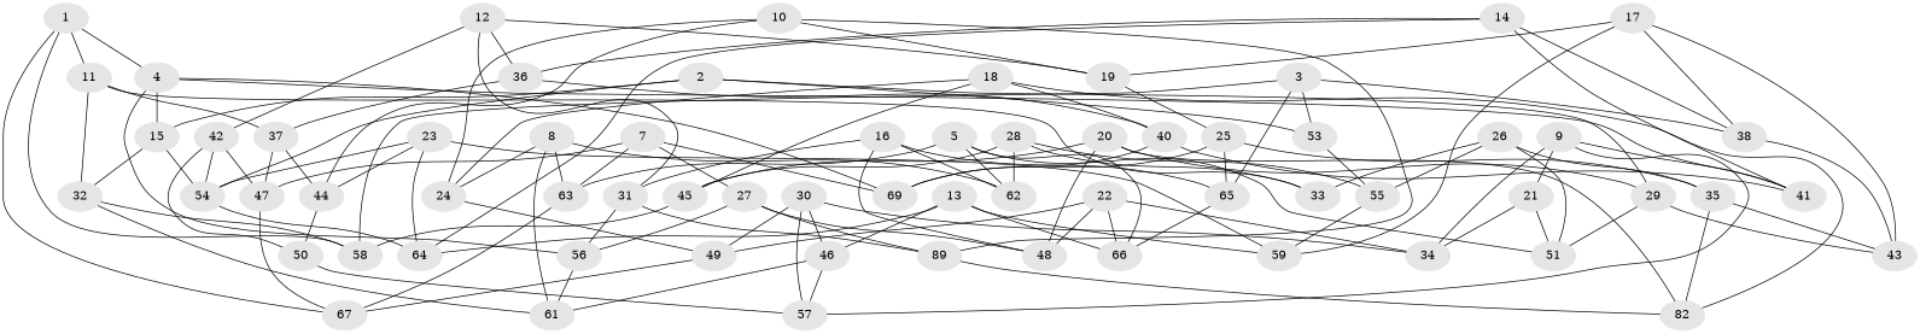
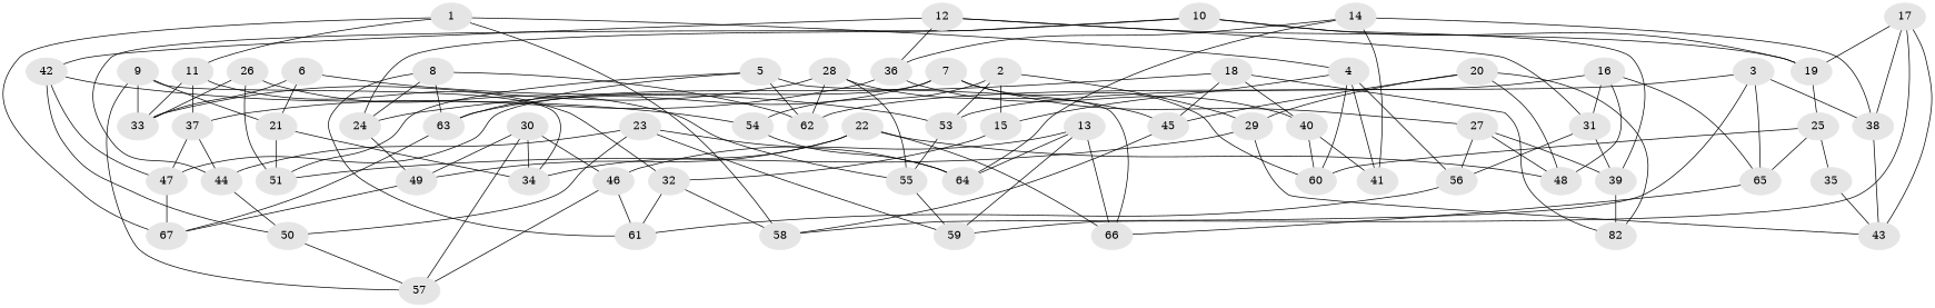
  graph {
    node [color=gray90 style=filled]
    1
    4
    11
    58
    67
    15
    41
    56
-   60 [label=69]
+   60
    33
    32
    37
    2
    29
    53
    54
    51
    43
    55
    64
    3
    38
    65
    66
    61
    5
    62
    63
+   6
    21
    34
    7
    27
    47
-   39 [label=89]
+   39
    48
    8
    24
    49
    9
    57
    10
    19
    44
    25
    n46 [label=82]
    50
    12
    31
    36
    42
    40
    13
    46
    59
    14
    16
    17
    18
    45
    35
    20
    22
    23
    26
    28
    30
    1 -- 4
    1 -- 11
    1 -- 58
    1 -- 67
    4 -- 15
    4 -- 41
    4 -- 56
    4 -- 60
    11 -- 33
    11 -- 32
    11 -- 37
    15 -- 32
-   15 -- 54
    56 -- 61
    32 -- 58
    32 -- 61
    37 -- 47
    37 -- 44
    2 -- 15
    2 -- 29
    2 -- 53
    2 -- 54
    29 -- 51
    29 -- 43
    53 -- 55
    54 -- 64
    55 -- 59
    3 -- 58
    3 -- 53
    3 -- 38
    3 -- 65
    38 -- 43
    65 -- 66
    5 -- 51
    5 -- 66
    5 -- 62
    5 -- 63
    63 -- 67
+   6 -- 33
+   6 -- 53
+   6 -- 21
    21 -- 51
    21 -- 34
    7 -- 60
    7 -- 63
    7 -- 27
    7 -- 47
    27 -- 56
    27 -- 39
    27 -- 48
    47 -- 67
    39 -- n46
    8 -- 61
    8 -- 62
    8 -- 63
    8 -- 24
    24 -- 49
    49 -- 67
-   9 -- 41
+   9 -- 33
    9 -- 21
    9 -- 34
    9 -- 57
    10 -- 39
    10 -- 24
    10 -- 19
    10 -- 44
    19 -- 25
    44 -- 50
    25 -- 60
    25 -- 65
    25 -- 35
    50 -- 57
    12 -- 19
    12 -- 31
    12 -- 36
    12 -- 42
    31 -- 56
    31 -- 39
    36 -- 37
    36 -- 40
    42 -- 54
    42 -- 47
    42 -- 50
    40 -- 41
    40 -- 60
    13 -- 64
    13 -- 66
    13 -- 46
    13 -- 59
    46 -- 61
    46 -- 57
    14 -- 41
    14 -- 64
    14 -- 38
    14 -- 36
    16 -- 65
    16 -- 62
    16 -- 48
    16 -- 31
    17 -- 43
    17 -- 38
    17 -- 19
    17 -- 59
    18 -- 24
    18 -- n46
    18 -- 40
    18 -- 45
    45 -- 58
    35 -- 43
-   35 -- n46
    20 -- 29
    20 -- 48
    20 -- n46
    20 -- 45
    22 -- 66
    22 -- 34
    22 -- 48
    22 -- 49
    23 -- 64
    23 -- 44
-   23 -- 54
+   23 -- 50
    23 -- 59
    26 -- 33
    26 -- 51
    26 -- 55
-   26 -- 35
    28 -- 33
    28 -- 55
    28 -- 62
    28 -- 45
    30 -- 34
    30 -- 49
    30 -- 57
    30 -- 46
  }
